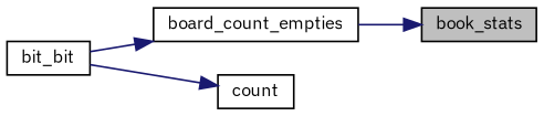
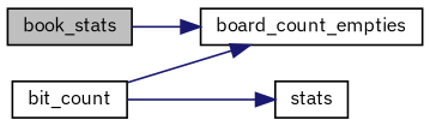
  digraph {
    fontname="IBM Plex Sans"
    rankdir=LR
    node [color=black fontname="IBM Plex Sans" fontsize=10 shape=record]
    edge [color=midnightblue fontname="IBM Plex Sans" fontsize=10 labelfontname=FreeSans labelfontsize=10 style=solid]
    n1 [fillcolor=grey75 fontcolor=black height=0.2 label=book_stats style=filled width=0.4]
    n2 [height=0.2 label=board_count_empties width=0.4]
-   n3 [height=0.2 label=bit_bit width=0.4]
-   n4 [height=0.2 label=count width=0.4]
-   n2 -> n1
+   n3 [height=0.2 label=bit_count width=0.4]
+   n4 [height=0.2 label=stats width=0.4]
+   n1 -> n2
    n3 -> n2
    n3 -> n4
  }
